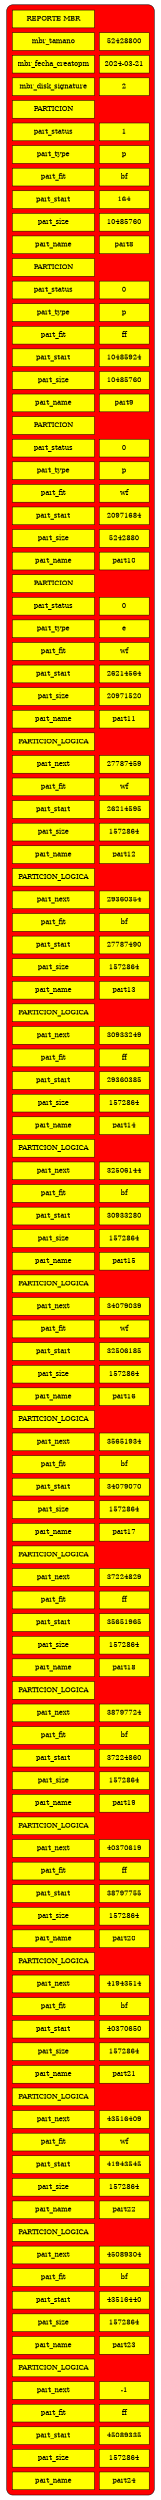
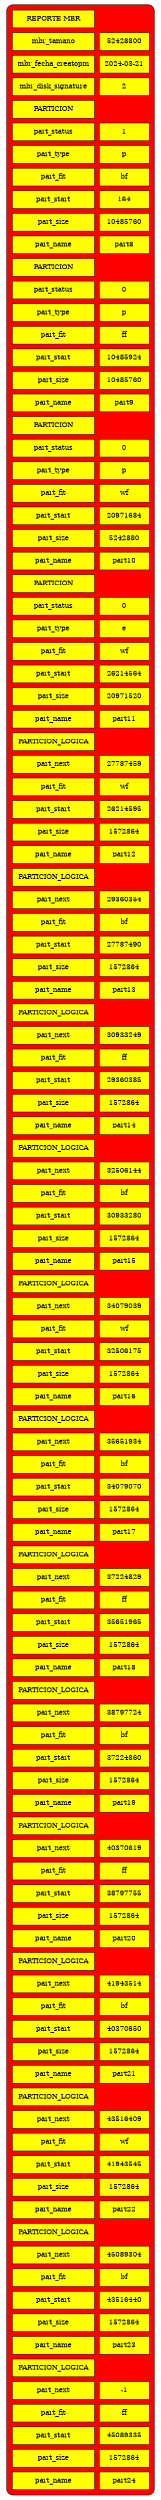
  digraph {
-   n1 [label=< 	<TABLE cellspacing="10" cellpadding="10" style="rounded" bgcolor="red"> 	<TR> 	<TD bgcolor="yellow">REPORTE MBR</TD> 	</TR>  	<TR> 	<TD bgcolor="yellow">mbr_tamano</TD> 	<TD bgcolor="yellow">52428800</TD> 	</TR> 	<TR> 	<TD bgcolor="yellow">mbr_fecha_creatopm</TD> 	<TD bgcolor="yellow">2024-03-21</TD> 	</TR> 	<TR> 	<TD bgcolor="yellow">mbr_disk_signature</TD> 	<TD bgcolor="yellow">2</TD> 	</TR> 	<TR> 	<TD bgcolor="yellow">PARTICION</TD> 	</TR>  	<TR> 	<TD bgcolor="yellow">part_status</TD> 	<TD bgcolor="yellow">1</TD> 	</TR> 	<TR> 	<TD bgcolor="yellow">part_type</TD> 	<TD bgcolor="yellow">p</TD> 	</TR> 	<TR> 	<TD bgcolor="yellow">part_fit</TD> 	<TD bgcolor="yellow">bf</TD> 	</TR> 	<TR> 	<TD bgcolor="yellow">part_start</TD> 	<TD bgcolor="yellow">164</TD> 	</TR> 	<TR> 	<TD bgcolor="yellow">part_size</TD> 	<TD bgcolor="yellow">10485760</TD> 	</TR> 	<TR> 	<TD bgcolor="yellow">part_name</TD> 	<TD bgcolor="yellow">part8</TD> 	</TR> 	<TR> 	<TD bgcolor="yellow">PARTICION</TD> 	</TR>  	<TR> 	<TD bgcolor="yellow">part_status</TD> 	<TD bgcolor="yellow">0</TD> 	</TR> 	<TR> 	<TD bgcolor="yellow">part_type</TD> 	<TD bgcolor="yellow">p</TD> 	</TR> 	<TR> 	<TD bgcolor="yellow">part_fit</TD> 	<TD bgcolor="yellow">ff</TD> 	</TR> 	<TR> 	<TD bgcolor="yellow">part_start</TD> 	<TD bgcolor="yellow">10485924</TD> 	</TR> 	<TR> 	<TD bgcolor="yellow">part_size</TD> 	<TD bgcolor="yellow">10485760</TD> 	</TR> 	<TR> 	<TD bgcolor="yellow">part_name</TD> 	<TD bgcolor="yellow">part9</TD> 	</TR> 	<TR> 	<TD bgcolor="yellow">PARTICION</TD> 	</TR>  	<TR> 	<TD bgcolor="yellow">part_status</TD> 	<TD bgcolor="yellow">0</TD> 	</TR> 	<TR> 	<TD bgcolor="yellow">part_type</TD> 	<TD bgcolor="yellow">p</TD> 	</TR> 	<TR> 	<TD bgcolor="yellow">part_fit</TD> 	<TD bgcolor="yellow">wf</TD> 	</TR> 	<TR> 	<TD bgcolor="yellow">part_start</TD> 	<TD bgcolor="yellow">20971684</TD> 	</TR> 	<TR> 	<TD bgcolor="yellow">part_size</TD> 	<TD bgcolor="yellow">5242880</TD> 	</TR> 	<TR> 	<TD bgcolor="yellow">part_name</TD> 	<TD bgcolor="yellow">part10</TD> 	</TR> 	<TR> 	<TD bgcolor="yellow">PARTICION</TD> 	</TR>  	<TR> 	<TD bgcolor="yellow">part_status</TD> 	<TD bgcolor="yellow">0</TD> 	</TR> 	<TR> 	<TD bgcolor="yellow">part_type</TD> 	<TD bgcolor="yellow">e</TD> 	</TR> 	<TR> 	<TD bgcolor="yellow">part_fit</TD> 	<TD bgcolor="yellow">wf</TD> 	</TR> 	<TR> 	<TD bgcolor="yellow">part_start</TD> 	<TD bgcolor="yellow">26214564</TD> 	</TR> 	<TR> 	<TD bgcolor="yellow">part_size</TD> 	<TD bgcolor="yellow">20971520</TD> 	</TR> 	<TR> 	<TD bgcolor="yellow">part_name</TD> 	<TD bgcolor="yellow">part11</TD> 	</TR> 	<TR> 	<TD bgcolor="yellow">PARTICION_LOGICA</TD> 	</TR>  	<TR> 	<TD bgcolor="yellow">part_next</TD> 	<TD bgcolor="yellow">27787459</TD> 	</TR> 	<TR> 	<TD bgcolor="yellow">part_fit</TD> 	<TD bgcolor="yellow">wf</TD> 	</TR> 	<TR> 	<TD bgcolor="yellow">part_start</TD> 	<TD bgcolor="yellow">26214595</TD> 	</TR> 	<TR> 	<TD bgcolor="yellow">part_size</TD> 	<TD bgcolor="yellow">1572864</TD> 	</TR> 	<TR> 	<TD bgcolor="yellow">part_name</TD> 	<TD bgcolor="yellow">part12</TD> 	</TR> 	<TR> 	<TD bgcolor="yellow">PARTICION_LOGICA</TD> 	</TR>  	<TR> 	<TD bgcolor="yellow">part_next</TD> 	<TD bgcolor="yellow">29360354</TD> 	</TR> 	<TR> 	<TD bgcolor="yellow">part_fit</TD> 	<TD bgcolor="yellow">bf</TD> 	</TR> 	<TR> 	<TD bgcolor="yellow">part_start</TD> 	<TD bgcolor="yellow">27787490</TD> 	</TR> 	<TR> 	<TD bgcolor="yellow">part_size</TD> 	<TD bgcolor="yellow">1572864</TD> 	</TR> 	<TR> 	<TD bgcolor="yellow">part_name</TD> 	<TD bgcolor="yellow">part13</TD> 	</TR> 	<TR> 	<TD bgcolor="yellow">PARTICION_LOGICA</TD> 	</TR>  	<TR> 	<TD bgcolor="yellow">part_next</TD> 	<TD bgcolor="yellow">30933249</TD> 	</TR> 	<TR> 	<TD bgcolor="yellow">part_fit</TD> 	<TD bgcolor="yellow">ff</TD> 	</TR> 	<TR> 	<TD bgcolor="yellow">part_start</TD> 	<TD bgcolor="yellow">29360385</TD> 	</TR> 	<TR> 	<TD bgcolor="yellow">part_size</TD> 	<TD bgcolor="yellow">1572864</TD> 	</TR> 	<TR> 	<TD bgcolor="yellow">part_name</TD> 	<TD bgcolor="yellow">part14</TD> 	</TR> 	<TR> 	<TD bgcolor="yellow">PARTICION_LOGICA</TD> 	</TR>  	<TR> 	<TD bgcolor="yellow">part_next</TD> 	<TD bgcolor="yellow">32506144</TD> 	</TR> 	<TR> 	<TD bgcolor="yellow">part_fit</TD> 	<TD bgcolor="yellow">bf</TD> 	</TR> 	<TR> 	<TD bgcolor="yellow">part_start</TD> 	<TD bgcolor="yellow">30933280</TD> 	</TR> 	<TR> 	<TD bgcolor="yellow">part_size</TD> 	<TD bgcolor="yellow">1572864</TD> 	</TR> 	<TR> 	<TD bgcolor="yellow">part_name</TD> 	<TD bgcolor="yellow">part15</TD> 	</TR> 	<TR> 	<TD bgcolor="yellow">PARTICION_LOGICA</TD> 	</TR>  	<TR> 	<TD bgcolor="yellow">part_next</TD> 	<TD bgcolor="yellow">34079039</TD> 	</TR> 	<TR> 	<TD bgcolor="yellow">part_fit</TD> 	<TD bgcolor="yellow">wf</TD> 	</TR> 	<TR> 	<TD bgcolor="yellow">part_start</TD> 	<TD bgcolor="yellow">32506185</TD> 	</TR> 	<TR> 	<TD bgcolor="yellow">part_size</TD> 	<TD bgcolor="yellow">1572864</TD> 	</TR> 	<TR> 	<TD bgcolor="yellow">part_name</TD> 	<TD bgcolor="yellow">part16</TD> 	</TR> 	<TR> 	<TD bgcolor="yellow">PARTICION_LOGICA</TD> 	</TR>  	<TR> 	<TD bgcolor="yellow">part_next</TD> 	<TD bgcolor="yellow">35651934</TD> 	</TR> 	<TR> 	<TD bgcolor="yellow">part_fit</TD> 	<TD bgcolor="yellow">bf</TD> 	</TR> 	<TR> 	<TD bgcolor="yellow">part_start</TD> 	<TD bgcolor="yellow">34079070</TD> 	</TR> 	<TR> 	<TD bgcolor="yellow">part_size</TD> 	<TD bgcolor="yellow">1572864</TD> 	</TR> 	<TR> 	<TD bgcolor="yellow">part_name</TD> 	<TD bgcolor="yellow">part17</TD> 	</TR> 	<TR> 	<TD bgcolor="yellow">PARTICION_LOGICA</TD> 	</TR>  	<TR> 	<TD bgcolor="yellow">part_next</TD> 	<TD bgcolor="yellow">37224829</TD> 	</TR> 	<TR> 	<TD bgcolor="yellow">part_fit</TD> 	<TD bgcolor="yellow">ff</TD> 	</TR> 	<TR> 	<TD bgcolor="yellow">part_start</TD> 	<TD bgcolor="yellow">35651965</TD> 	</TR> 	<TR> 	<TD bgcolor="yellow">part_size</TD> 	<TD bgcolor="yellow">1572864</TD> 	</TR> 	<TR> 	<TD bgcolor="yellow">part_name</TD> 	<TD bgcolor="yellow">part18</TD> 	</TR> 	<TR> 	<TD bgcolor="yellow">PARTICION_LOGICA</TD> 	</TR>  	<TR> 	<TD bgcolor="yellow">part_next</TD> 	<TD bgcolor="yellow">38797724</TD> 	</TR> 	<TR> 	<TD bgcolor="yellow">part_fit</TD> 	<TD bgcolor="yellow">bf</TD> 	</TR> 	<TR> 	<TD bgcolor="yellow">part_start</TD> 	<TD bgcolor="yellow">37224860</TD> 	</TR> 	<TR> 	<TD bgcolor="yellow">part_size</TD> 	<TD bgcolor="yellow">1572864</TD> 	</TR> 	<TR> 	<TD bgcolor="yellow">part_name</TD> 	<TD bgcolor="yellow">part19</TD> 	</TR> 	<TR> 	<TD bgcolor="yellow">PARTICION_LOGICA</TD> 	</TR>  	<TR> 	<TD bgcolor="yellow">part_next</TD> 	<TD bgcolor="yellow">40370619</TD> 	</TR> 	<TR> 	<TD bgcolor="yellow">part_fit</TD> 	<TD bgcolor="yellow">ff</TD> 	</TR> 	<TR> 	<TD bgcolor="yellow">part_start</TD> 	<TD bgcolor="yellow">38797755</TD> 	</TR> 	<TR> 	<TD bgcolor="yellow">part_size</TD> 	<TD bgcolor="yellow">1572864</TD> 	</TR> 	<TR> 	<TD bgcolor="yellow">part_name</TD> 	<TD bgcolor="yellow">part20</TD> 	</TR> 	<TR> 	<TD bgcolor="yellow">PARTICION_LOGICA</TD> 	</TR>  	<TR> 	<TD bgcolor="yellow">part_next</TD> 	<TD bgcolor="yellow">41943514</TD> 	</TR> 	<TR> 	<TD bgcolor="yellow">part_fit</TD> 	<TD bgcolor="yellow">bf</TD> 	</TR> 	<TR> 	<TD bgcolor="yellow">part_start</TD> 	<TD bgcolor="yellow">40370650</TD> 	</TR> 	<TR> 	<TD bgcolor="yellow">part_size</TD> 	<TD bgcolor="yellow">1572864</TD> 	</TR> 	<TR> 	<TD bgcolor="yellow">part_name</TD> 	<TD bgcolor="yellow">part21</TD> 	</TR> 	<TR> 	<TD bgcolor="yellow">PARTICION_LOGICA</TD> 	</TR>  	<TR> 	<TD bgcolor="yellow">part_next</TD> 	<TD bgcolor="yellow">43516409</TD> 	</TR> 	<TR> 	<TD bgcolor="yellow">part_fit</TD> 	<TD bgcolor="yellow">wf</TD> 	</TR> 	<TR> 	<TD bgcolor="yellow">part_start</TD> 	<TD bgcolor="yellow">41943545</TD> 	</TR> 	<TR> 	<TD bgcolor="yellow">part_size</TD> 	<TD bgcolor="yellow">1572864</TD> 	</TR> 	<TR> 	<TD bgcolor="yellow">part_name</TD> 	<TD bgcolor="yellow">part22</TD> 	</TR> 	<TR> 	<TD bgcolor="yellow">PARTICION_LOGICA</TD> 	</TR>  	<TR> 	<TD bgcolor="yellow">part_next</TD> 	<TD bgcolor="yellow">45089304</TD> 	</TR> 	<TR> 	<TD bgcolor="yellow">part_fit</TD> 	<TD bgcolor="yellow">bf</TD> 	</TR> 	<TR> 	<TD bgcolor="yellow">part_start</TD> 	<TD bgcolor="yellow">43516440</TD> 	</TR> 	<TR> 	<TD bgcolor="yellow">part_size</TD> 	<TD bgcolor="yellow">1572864</TD> 	</TR> 	<TR> 	<TD bgcolor="yellow">part_name</TD> 	<TD bgcolor="yellow">part23</TD> 	</TR> 	<TR> 	<TD bgcolor="yellow">PARTICION_LOGICA</TD> 	</TR>  	<TR> 	<TD bgcolor="yellow">part_next</TD> 	<TD bgcolor="yellow">-1</TD> 	</TR> 	<TR> 	<TD bgcolor="yellow">part_fit</TD> 	<TD bgcolor="yellow">ff</TD> 	</TR> 	<TR> 	<TD bgcolor="yellow">part_start</TD> 	<TD bgcolor="yellow">45089335</TD> 	</TR> 	<TR> 	<TD bgcolor="yellow">part_size</TD> 	<TD bgcolor="yellow">1572864</TD> 	</TR> 	<TR> 	<TD bgcolor="yellow">part_name</TD> 	<TD bgcolor="yellow">part24</TD> 	</TR> 	</TABLE>> shape=none]
+   n1 [label=< 	<TABLE cellspacing="10" cellpadding="10" style="rounded" bgcolor="red"> 	<TR> 	<TD bgcolor="yellow">REPORTE MBR</TD> 	</TR>  	<TR> 	<TD bgcolor="yellow">mbr_tamano</TD> 	<TD bgcolor="yellow">52428800</TD> 	</TR> 	<TR> 	<TD bgcolor="yellow">mbr_fecha_creatopm</TD> 	<TD bgcolor="yellow">2024-03-21</TD> 	</TR> 	<TR> 	<TD bgcolor="yellow">mbr_disk_signature</TD> 	<TD bgcolor="yellow">2</TD> 	</TR> 	<TR> 	<TD bgcolor="yellow">PARTICION</TD> 	</TR>  	<TR> 	<TD bgcolor="yellow">part_status</TD> 	<TD bgcolor="yellow">1</TD> 	</TR> 	<TR> 	<TD bgcolor="yellow">part_type</TD> 	<TD bgcolor="yellow">p</TD> 	</TR> 	<TR> 	<TD bgcolor="yellow">part_fit</TD> 	<TD bgcolor="yellow">bf</TD> 	</TR> 	<TR> 	<TD bgcolor="yellow">part_start</TD> 	<TD bgcolor="yellow">164</TD> 	</TR> 	<TR> 	<TD bgcolor="yellow">part_size</TD> 	<TD bgcolor="yellow">10485760</TD> 	</TR> 	<TR> 	<TD bgcolor="yellow">part_name</TD> 	<TD bgcolor="yellow">part8</TD> 	</TR> 	<TR> 	<TD bgcolor="yellow">PARTICION</TD> 	</TR>  	<TR> 	<TD bgcolor="yellow">part_status</TD> 	<TD bgcolor="yellow">0</TD> 	</TR> 	<TR> 	<TD bgcolor="yellow">part_type</TD> 	<TD bgcolor="yellow">p</TD> 	</TR> 	<TR> 	<TD bgcolor="yellow">part_fit</TD> 	<TD bgcolor="yellow">ff</TD> 	</TR> 	<TR> 	<TD bgcolor="yellow">part_start</TD> 	<TD bgcolor="yellow">10485924</TD> 	</TR> 	<TR> 	<TD bgcolor="yellow">part_size</TD> 	<TD bgcolor="yellow">10485760</TD> 	</TR> 	<TR> 	<TD bgcolor="yellow">part_name</TD> 	<TD bgcolor="yellow">part9</TD> 	</TR> 	<TR> 	<TD bgcolor="yellow">PARTICION</TD> 	</TR>  	<TR> 	<TD bgcolor="yellow">part_status</TD> 	<TD bgcolor="yellow">0</TD> 	</TR> 	<TR> 	<TD bgcolor="yellow">part_type</TD> 	<TD bgcolor="yellow">p</TD> 	</TR> 	<TR> 	<TD bgcolor="yellow">part_fit</TD> 	<TD bgcolor="yellow">wf</TD> 	</TR> 	<TR> 	<TD bgcolor="yellow">part_start</TD> 	<TD bgcolor="yellow">20971684</TD> 	</TR> 	<TR> 	<TD bgcolor="yellow">part_size</TD> 	<TD bgcolor="yellow">5242880</TD> 	</TR> 	<TR> 	<TD bgcolor="yellow">part_name</TD> 	<TD bgcolor="yellow">part10</TD> 	</TR> 	<TR> 	<TD bgcolor="yellow">PARTICION</TD> 	</TR>  	<TR> 	<TD bgcolor="yellow">part_status</TD> 	<TD bgcolor="yellow">0</TD> 	</TR> 	<TR> 	<TD bgcolor="yellow">part_type</TD> 	<TD bgcolor="yellow">e</TD> 	</TR> 	<TR> 	<TD bgcolor="yellow">part_fit</TD> 	<TD bgcolor="yellow">wf</TD> 	</TR> 	<TR> 	<TD bgcolor="yellow">part_start</TD> 	<TD bgcolor="yellow">26214564</TD> 	</TR> 	<TR> 	<TD bgcolor="yellow">part_size</TD> 	<TD bgcolor="yellow">20971520</TD> 	</TR> 	<TR> 	<TD bgcolor="yellow">part_name</TD> 	<TD bgcolor="yellow">part11</TD> 	</TR> 	<TR> 	<TD bgcolor="yellow">PARTICION_LOGICA</TD> 	</TR>  	<TR> 	<TD bgcolor="yellow">part_next</TD> 	<TD bgcolor="yellow">27787459</TD> 	</TR> 	<TR> 	<TD bgcolor="yellow">part_fit</TD> 	<TD bgcolor="yellow">wf</TD> 	</TR> 	<TR> 	<TD bgcolor="yellow">part_start</TD> 	<TD bgcolor="yellow">26214595</TD> 	</TR> 	<TR> 	<TD bgcolor="yellow">part_size</TD> 	<TD bgcolor="yellow">1572864</TD> 	</TR> 	<TR> 	<TD bgcolor="yellow">part_name</TD> 	<TD bgcolor="yellow">part12</TD> 	</TR> 	<TR> 	<TD bgcolor="yellow">PARTICION_LOGICA</TD> 	</TR>  	<TR> 	<TD bgcolor="yellow">part_next</TD> 	<TD bgcolor="yellow">29360354</TD> 	</TR> 	<TR> 	<TD bgcolor="yellow">part_fit</TD> 	<TD bgcolor="yellow">bf</TD> 	</TR> 	<TR> 	<TD bgcolor="yellow">part_start</TD> 	<TD bgcolor="yellow">27787490</TD> 	</TR> 	<TR> 	<TD bgcolor="yellow">part_size</TD> 	<TD bgcolor="yellow">1572864</TD> 	</TR> 	<TR> 	<TD bgcolor="yellow">part_name</TD> 	<TD bgcolor="yellow">part13</TD> 	</TR> 	<TR> 	<TD bgcolor="yellow">PARTICION_LOGICA</TD> 	</TR>  	<TR> 	<TD bgcolor="yellow">part_next</TD> 	<TD bgcolor="yellow">30933249</TD> 	</TR> 	<TR> 	<TD bgcolor="yellow">part_fit</TD> 	<TD bgcolor="yellow">ff</TD> 	</TR> 	<TR> 	<TD bgcolor="yellow">part_start</TD> 	<TD bgcolor="yellow">29360385</TD> 	</TR> 	<TR> 	<TD bgcolor="yellow">part_size</TD> 	<TD bgcolor="yellow">1572864</TD> 	</TR> 	<TR> 	<TD bgcolor="yellow">part_name</TD> 	<TD bgcolor="yellow">part14</TD> 	</TR> 	<TR> 	<TD bgcolor="yellow">PARTICION_LOGICA</TD> 	</TR>  	<TR> 	<TD bgcolor="yellow">part_next</TD> 	<TD bgcolor="yellow">32506144</TD> 	</TR> 	<TR> 	<TD bgcolor="yellow">part_fit</TD> 	<TD bgcolor="yellow">bf</TD> 	</TR> 	<TR> 	<TD bgcolor="yellow">part_start</TD> 	<TD bgcolor="yellow">30933280</TD> 	</TR> 	<TR> 	<TD bgcolor="yellow">part_size</TD> 	<TD bgcolor="yellow">1572864</TD> 	</TR> 	<TR> 	<TD bgcolor="yellow">part_name</TD> 	<TD bgcolor="yellow">part15</TD> 	</TR> 	<TR> 	<TD bgcolor="yellow">PARTICION_LOGICA</TD> 	</TR>  	<TR> 	<TD bgcolor="yellow">part_next</TD> 	<TD bgcolor="yellow">34079039</TD> 	</TR> 	<TR> 	<TD bgcolor="yellow">part_fit</TD> 	<TD bgcolor="yellow">wf</TD> 	</TR> 	<TR> 	<TD bgcolor="yellow">part_start</TD> 	<TD bgcolor="yellow">32506175</TD> 	</TR> 	<TR> 	<TD bgcolor="yellow">part_size</TD> 	<TD bgcolor="yellow">1572864</TD> 	</TR> 	<TR> 	<TD bgcolor="yellow">part_name</TD> 	<TD bgcolor="yellow">part16</TD> 	</TR> 	<TR> 	<TD bgcolor="yellow">PARTICION_LOGICA</TD> 	</TR>  	<TR> 	<TD bgcolor="yellow">part_next</TD> 	<TD bgcolor="yellow">35651934</TD> 	</TR> 	<TR> 	<TD bgcolor="yellow">part_fit</TD> 	<TD bgcolor="yellow">bf</TD> 	</TR> 	<TR> 	<TD bgcolor="yellow">part_start</TD> 	<TD bgcolor="yellow">34079070</TD> 	</TR> 	<TR> 	<TD bgcolor="yellow">part_size</TD> 	<TD bgcolor="yellow">1572864</TD> 	</TR> 	<TR> 	<TD bgcolor="yellow">part_name</TD> 	<TD bgcolor="yellow">part17</TD> 	</TR> 	<TR> 	<TD bgcolor="yellow">PARTICION_LOGICA</TD> 	</TR>  	<TR> 	<TD bgcolor="yellow">part_next</TD> 	<TD bgcolor="yellow">37224829</TD> 	</TR> 	<TR> 	<TD bgcolor="yellow">part_fit</TD> 	<TD bgcolor="yellow">ff</TD> 	</TR> 	<TR> 	<TD bgcolor="yellow">part_start</TD> 	<TD bgcolor="yellow">35651965</TD> 	</TR> 	<TR> 	<TD bgcolor="yellow">part_size</TD> 	<TD bgcolor="yellow">1572864</TD> 	</TR> 	<TR> 	<TD bgcolor="yellow">part_name</TD> 	<TD bgcolor="yellow">part18</TD> 	</TR> 	<TR> 	<TD bgcolor="yellow">PARTICION_LOGICA</TD> 	</TR>  	<TR> 	<TD bgcolor="yellow">part_next</TD> 	<TD bgcolor="yellow">38797724</TD> 	</TR> 	<TR> 	<TD bgcolor="yellow">part_fit</TD> 	<TD bgcolor="yellow">bf</TD> 	</TR> 	<TR> 	<TD bgcolor="yellow">part_start</TD> 	<TD bgcolor="yellow">37224860</TD> 	</TR> 	<TR> 	<TD bgcolor="yellow">part_size</TD> 	<TD bgcolor="yellow">1572864</TD> 	</TR> 	<TR> 	<TD bgcolor="yellow">part_name</TD> 	<TD bgcolor="yellow">part19</TD> 	</TR> 	<TR> 	<TD bgcolor="yellow">PARTICION_LOGICA</TD> 	</TR>  	<TR> 	<TD bgcolor="yellow">part_next</TD> 	<TD bgcolor="yellow">40370619</TD> 	</TR> 	<TR> 	<TD bgcolor="yellow">part_fit</TD> 	<TD bgcolor="yellow">ff</TD> 	</TR> 	<TR> 	<TD bgcolor="yellow">part_start</TD> 	<TD bgcolor="yellow">38797755</TD> 	</TR> 	<TR> 	<TD bgcolor="yellow">part_size</TD> 	<TD bgcolor="yellow">1572864</TD> 	</TR> 	<TR> 	<TD bgcolor="yellow">part_name</TD> 	<TD bgcolor="yellow">part20</TD> 	</TR> 	<TR> 	<TD bgcolor="yellow">PARTICION_LOGICA</TD> 	</TR>  	<TR> 	<TD bgcolor="yellow">part_next</TD> 	<TD bgcolor="yellow">41943514</TD> 	</TR> 	<TR> 	<TD bgcolor="yellow">part_fit</TD> 	<TD bgcolor="yellow">bf</TD> 	</TR> 	<TR> 	<TD bgcolor="yellow">part_start</TD> 	<TD bgcolor="yellow">40370650</TD> 	</TR> 	<TR> 	<TD bgcolor="yellow">part_size</TD> 	<TD bgcolor="yellow">1572864</TD> 	</TR> 	<TR> 	<TD bgcolor="yellow">part_name</TD> 	<TD bgcolor="yellow">part21</TD> 	</TR> 	<TR> 	<TD bgcolor="yellow">PARTICION_LOGICA</TD> 	</TR>  	<TR> 	<TD bgcolor="yellow">part_next</TD> 	<TD bgcolor="yellow">43516409</TD> 	</TR> 	<TR> 	<TD bgcolor="yellow">part_fit</TD> 	<TD bgcolor="yellow">wf</TD> 	</TR> 	<TR> 	<TD bgcolor="yellow">part_start</TD> 	<TD bgcolor="yellow">41943545</TD> 	</TR> 	<TR> 	<TD bgcolor="yellow">part_size</TD> 	<TD bgcolor="yellow">1572864</TD> 	</TR> 	<TR> 	<TD bgcolor="yellow">part_name</TD> 	<TD bgcolor="yellow">part22</TD> 	</TR> 	<TR> 	<TD bgcolor="yellow">PARTICION_LOGICA</TD> 	</TR>  	<TR> 	<TD bgcolor="yellow">part_next</TD> 	<TD bgcolor="yellow">45089304</TD> 	</TR> 	<TR> 	<TD bgcolor="yellow">part_fit</TD> 	<TD bgcolor="yellow">bf</TD> 	</TR> 	<TR> 	<TD bgcolor="yellow">part_start</TD> 	<TD bgcolor="yellow">43516440</TD> 	</TR> 	<TR> 	<TD bgcolor="yellow">part_size</TD> 	<TD bgcolor="yellow">1572864</TD> 	</TR> 	<TR> 	<TD bgcolor="yellow">part_name</TD> 	<TD bgcolor="yellow">part23</TD> 	</TR> 	<TR> 	<TD bgcolor="yellow">PARTICION_LOGICA</TD> 	</TR>  	<TR> 	<TD bgcolor="yellow">part_next</TD> 	<TD bgcolor="yellow">-1</TD> 	</TR> 	<TR> 	<TD bgcolor="yellow">part_fit</TD> 	<TD bgcolor="yellow">ff</TD> 	</TR> 	<TR> 	<TD bgcolor="yellow">part_start</TD> 	<TD bgcolor="yellow">45089335</TD> 	</TR> 	<TR> 	<TD bgcolor="yellow">part_size</TD> 	<TD bgcolor="yellow">1572864</TD> 	</TR> 	<TR> 	<TD bgcolor="yellow">part_name</TD> 	<TD bgcolor="yellow">part24</TD> 	</TR> 	</TABLE>> shape=none]
  }
